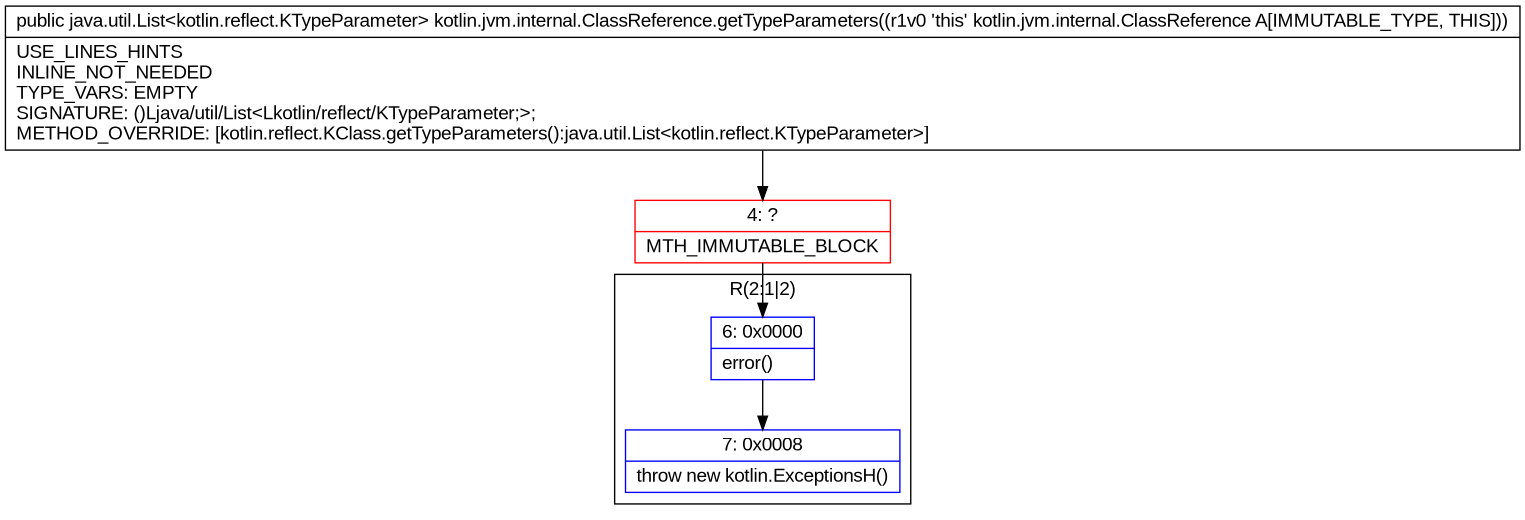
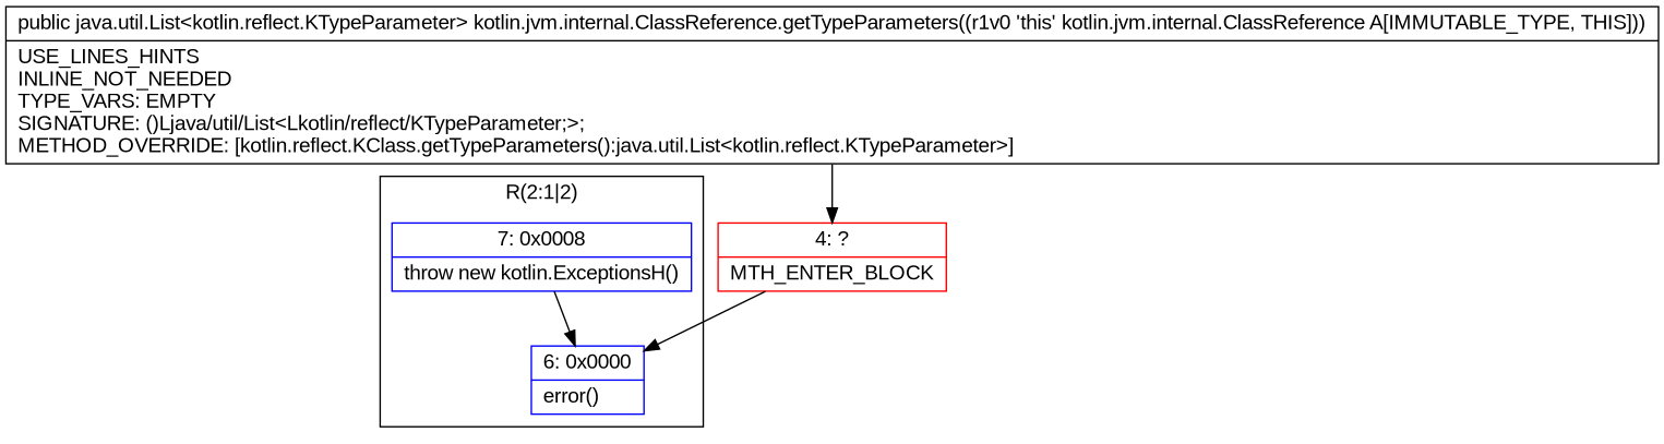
  digraph {
    fontname="Liberation Sans"
    node [color=blue fontname="Liberation Sans" shape=record]
    edge [fontname="Liberation Sans"]
    n1 [label="{6\:\ 0x0000|error()\l}"]
    n2 [label="{7\:\ 0x0008|throw new kotlin.ExceptionsH()\l}"]
-   n3 [color=red label="{4\:\ ?|MTH_IMMUTABLE_BLOCK\l}"]
+   n3 [color=red label="{4\:\ ?|MTH_ENTER_BLOCK\l}"]
    n4 [label="{public java.util.List\<kotlin.reflect.KTypeParameter\> kotlin.jvm.internal.ClassReference.getTypeParameters((r1v0 'this' kotlin.jvm.internal.ClassReference A[IMMUTABLE_TYPE, THIS]))  | USE_LINES_HINTS\lINLINE_NOT_NEEDED\lTYPE_VARS: EMPTY\lSIGNATURE: ()Ljava\/util\/List\<Lkotlin\/reflect\/KTypeParameter;\>;\lMETHOD_OVERRIDE: [kotlin.reflect.KClass.getTypeParameters():java.util.List\<kotlin.reflect.KTypeParameter\>]\l}" color=""]
    subgraph cluster_1 {
      label="R(2:1|2)"
      n1
      n2
    }
-   n1 -> n2
+   n2 -> n1
    n3 -> n1
    n4 -> n3
  }
